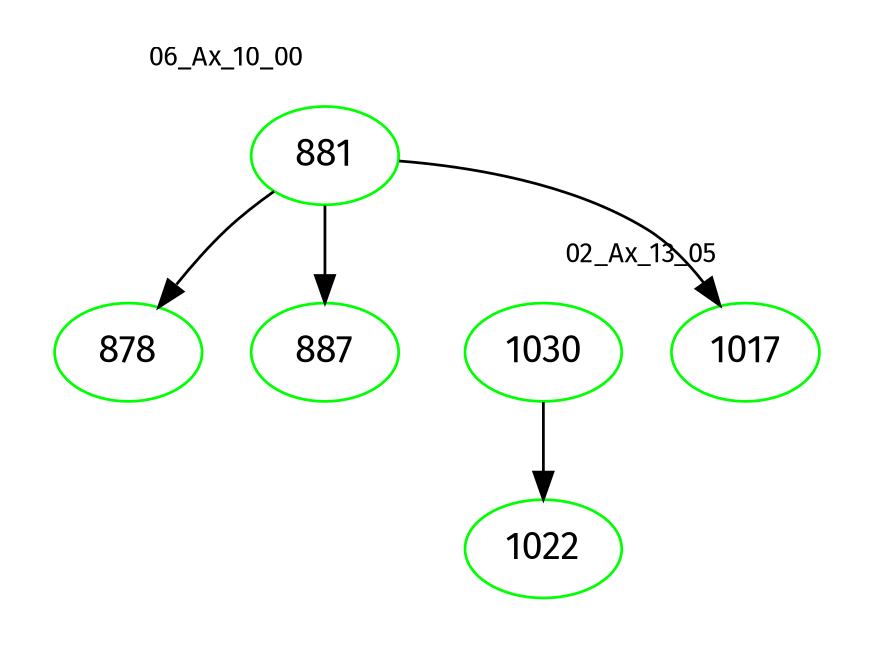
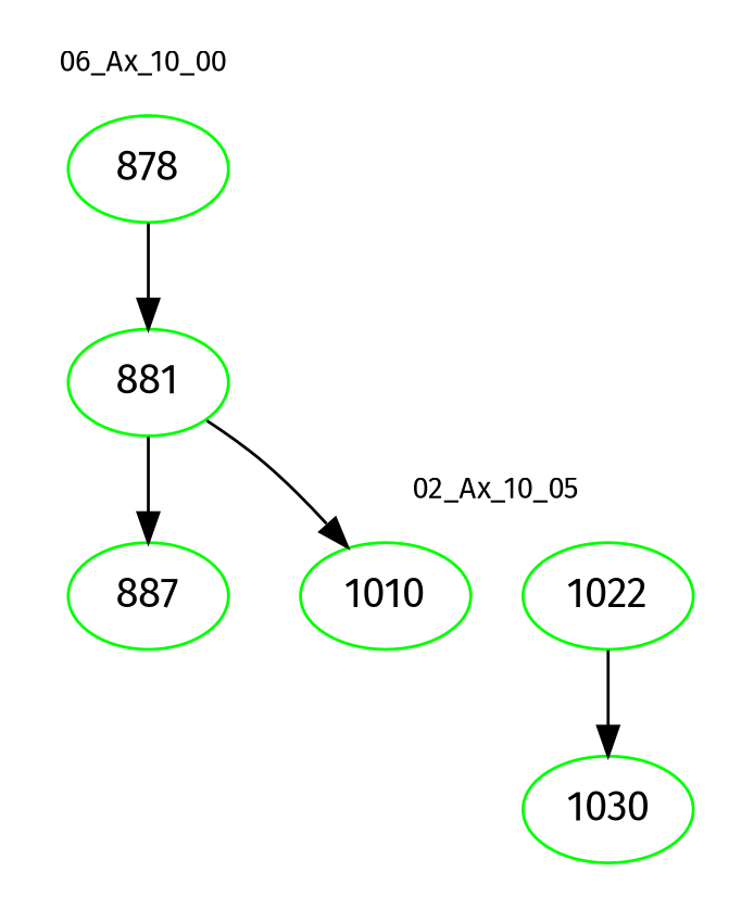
  digraph {
    fontname="Fira Sans"
    node [color=green fontname="Fira Sans"]
    edge [color=black fontname="Fira Sans"]
    n1 [label=881]
    n2 [label=878]
    n3 [label=887]
    n4 [label=1022]
-   n5 [label=1017]
+   n5 [label=1010]
    n6 [label=1030]
    subgraph cluster_1 {
      color=white
      fontsize=10
      label="06_Ax_10_00"
      n1
      n2
      n3
    }
    subgraph cluster_2 {
      color=white
      fontsize=10
-     label="02_Ax_13_05"
+     label="02_Ax_10_05"
      n4
      n5
      n6
    }
-   n1 -> n2
+   n2 -> n1
    n1 -> n3
    n1 -> n5
-   n6 -> n4
+   n4 -> n6
  }
